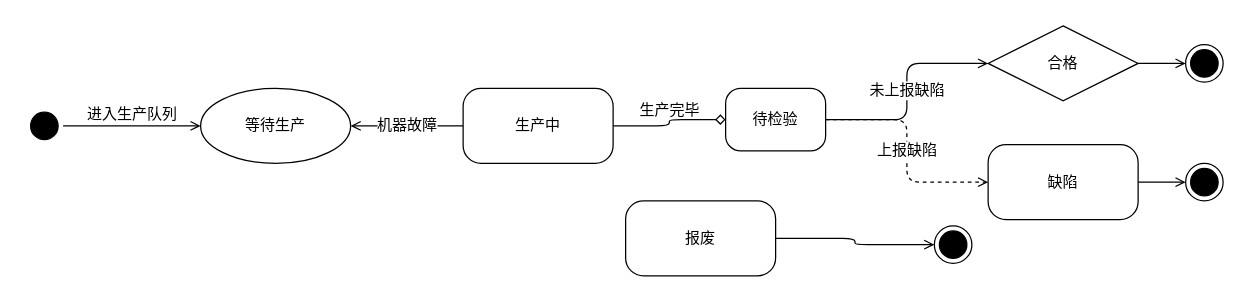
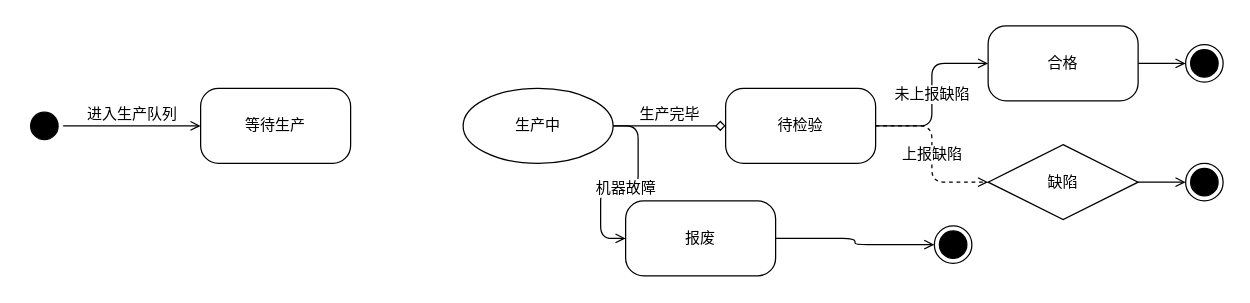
  <mxCell id="0" />
  <mxCell id="1" parent="0" />
  <mxCell id="2" value="" style="ellipse;html=1;shape=startState;fillColor=#000000;strokeColor=#000000;rounded=1;shadow=0;comic=0;labelBackgroundColor=none;fontFamily=Verdana;fontSize=12;fontColor=#000000;align=center;direction=south;" parent="1" vertex="1"><mxGeometry x="20" y="85" width="30" height="30" as="geometry" /></mxCell>
  <mxCell id="3" value="进入生产队列" style="edgeStyle=orthogonalEdgeStyle;html=1;labelBackgroundColor=none;endArrow=open;endSize=6;strokeColor=#000000;fontFamily=Verdana;fontSize=12;align=center;entryX=0;entryY=0.5;entryDx=0;entryDy=0;horizontal=1;labelPosition=center;verticalLabelPosition=top;verticalAlign=bottom;" parent="1" source="2" target="7" edge="1"><mxGeometry relative="1" as="geometry"><mxPoint x="130" y="100" as="targetPoint" /></mxGeometry></mxCell>
  <mxCell id="4" value="" style="ellipse;html=1;shape=endState;fillColor=#000000;strokeColor=#000000;" parent="1" vertex="1"><mxGeometry x="948" y="35" width="30" height="30" as="geometry" /></mxCell>
  <mxCell id="5" style="edgeStyle=orthogonalEdgeStyle;rounded=1;orthogonalLoop=1;jettySize=auto;html=1;entryX=0;entryY=0.5;entryDx=0;entryDy=0;strokeColor=#000000;fontSize=12;endArrow=open;endFill=0;endSize=6;" parent="1" source="6" target="4" edge="1"><mxGeometry relative="1" as="geometry" /></mxCell>
- <mxCell id="6" value="合格" style="rhombus;whiteSpace=wrap;html=1;arcSize=24;fillColor=default;strokeColor=#000000;shadow=0;comic=0;labelBackgroundColor=none;fontFamily=Verdana;fontSize=12;fontColor=#000000;align=center;" parent="1" vertex="1"><mxGeometry x="790" y="20" width="120" height="60" as="geometry" /></mxCell>
- <mxCell id="7" value="等待生产" style="ellipse;whiteSpace=wrap;html=1;arcSize=24;fillColor=default;strokeColor=#000000;shadow=0;comic=0;labelBackgroundColor=none;fontFamily=Verdana;fontSize=12;fontColor=#000000;align=center;" parent="1" vertex="1"><mxGeometry x="160" y="70" width="120" height="60" as="geometry" /></mxCell>
+ <mxCell id="6" value="合格" style="rounded=1;whiteSpace=wrap;html=1;arcSize=24;fillColor=default;strokeColor=#000000;shadow=0;comic=0;labelBackgroundColor=none;fontFamily=Verdana;fontSize=12;fontColor=#000000;align=center;" parent="1" vertex="1"><mxGeometry x="790" y="20" width="120" height="60" as="geometry" /></mxCell>
+ <mxCell id="7" value="等待生产" style="rounded=1;whiteSpace=wrap;html=1;arcSize=24;fillColor=default;strokeColor=#000000;shadow=0;comic=0;labelBackgroundColor=none;fontFamily=Verdana;fontSize=12;fontColor=#000000;align=center;" parent="1" vertex="1"><mxGeometry x="160" y="70" width="120" height="60" as="geometry" /></mxCell>
  <mxCell id="8" style="edgeStyle=orthogonalEdgeStyle;rounded=1;orthogonalLoop=1;jettySize=auto;html=1;entryX=0;entryY=0.5;entryDx=0;entryDy=0;strokeColor=#000000;fontSize=12;endArrow=open;endFill=0;endSize=6;" parent="1" source="9" target="16" edge="1"><mxGeometry relative="1" as="geometry" /></mxCell>
- <mxCell id="9" value="缺陷" style="rounded=1;whiteSpace=wrap;html=1;arcSize=24;fillColor=default;strokeColor=#000000;shadow=0;comic=0;labelBackgroundColor=none;fontFamily=Verdana;fontSize=12;fontColor=#000000;align=center;" parent="1" vertex="1"><mxGeometry x="790" y="115" width="120" height="60" as="geometry" /></mxCell>
+ <mxCell id="9" value="缺陷" style="rhombus;whiteSpace=wrap;html=1;arcSize=24;fillColor=default;strokeColor=#000000;shadow=0;comic=0;labelBackgroundColor=none;fontFamily=Verdana;fontSize=12;fontColor=#000000;align=center;" parent="1" vertex="1"><mxGeometry x="790" y="115" width="120" height="60" as="geometry" /></mxCell>
  <mxCell id="10" value="生产完毕" style="edgeStyle=orthogonalEdgeStyle;rounded=1;orthogonalLoop=1;jettySize=auto;html=1;entryX=0;entryY=0.5;entryDx=0;entryDy=0;strokeColor=#000000;fontSize=12;endArrow=diamond;endFill=0;endSize=6;labelPosition=center;verticalLabelPosition=top;align=center;verticalAlign=bottom;" parent="1" source="12" target="15" edge="1"><mxGeometry relative="1" as="geometry" /></mxCell>
- <mxCell id="11" value="机器故障" style="edgeStyle=orthogonalEdgeStyle;rounded=1;orthogonalLoop=1;jettySize=auto;html=1;strokeColor=#000000;fontSize=12;endArrow=open;endFill=0;endSize=6;" parent="1" source="12" target="7" edge="1"><mxGeometry relative="1" as="geometry" /></mxCell>
- <mxCell id="12" value="生产中" style="rounded=1;whiteSpace=wrap;html=1;arcSize=24;fillColor=default;strokeColor=#000000;shadow=0;comic=0;labelBackgroundColor=none;fontFamily=Verdana;fontSize=12;fontColor=#000000;align=center;" parent="1" vertex="1"><mxGeometry x="370" y="70" width="120" height="60" as="geometry" /></mxCell>
+ <mxCell id="11" value="机器故障" style="edgeStyle=orthogonalEdgeStyle;rounded=1;orthogonalLoop=1;jettySize=auto;html=1;entryX=0;entryY=0.5;entryDx=0;entryDy=0;strokeColor=#000000;fontSize=12;endArrow=open;endFill=0;endSize=6;" parent="1" source="12" target="18" edge="1"><mxGeometry relative="1" as="geometry" /></mxCell>
+ <mxCell id="12" value="生产中" style="ellipse;whiteSpace=wrap;html=1;arcSize=24;fillColor=default;strokeColor=#000000;shadow=0;comic=0;labelBackgroundColor=none;fontFamily=Verdana;fontSize=12;fontColor=#000000;align=center;" parent="1" vertex="1"><mxGeometry x="370" y="70" width="120" height="60" as="geometry" /></mxCell>
  <mxCell id="13" value="未上报缺陷" style="edgeStyle=orthogonalEdgeStyle;rounded=1;orthogonalLoop=1;jettySize=auto;html=1;strokeColor=#000000;fontSize=12;endArrow=open;endFill=0;endSize=6;" parent="1" source="15" target="6" edge="1"><mxGeometry relative="1" as="geometry" /></mxCell>
  <mxCell id="14" value="上报缺陷" style="edgeStyle=orthogonalEdgeStyle;rounded=1;orthogonalLoop=1;jettySize=auto;html=1;entryX=0;entryY=0.5;entryDx=0;entryDy=0;strokeColor=#000000;fontSize=12;endArrow=open;endFill=0;endSize=6;dashed=1;" parent="1" source="15" target="9" edge="1"><mxGeometry relative="1" as="geometry" /></mxCell>
- <mxCell id="15" value="待检验" style="rounded=1;whiteSpace=wrap;html=1;arcSize=24;fillColor=default;strokeColor=#000000;shadow=0;comic=0;labelBackgroundColor=none;fontFamily=Verdana;fontSize=12;fontColor=#000000;align=center;" parent="1" vertex="1"><mxGeometry x="580" y="70" width="80" height="50" as="geometry" /></mxCell>
+ <mxCell id="15" value="待检验" style="rounded=1;whiteSpace=wrap;html=1;arcSize=24;fillColor=default;strokeColor=#000000;shadow=0;comic=0;labelBackgroundColor=none;fontFamily=Verdana;fontSize=12;fontColor=#000000;align=center;" parent="1" vertex="1"><mxGeometry x="580" y="70" width="120" height="60" as="geometry" /></mxCell>
  <mxCell id="16" value="" style="ellipse;html=1;shape=endState;fillColor=#000000;strokeColor=#000000;" parent="1" vertex="1"><mxGeometry x="948" y="130" width="30" height="30" as="geometry" /></mxCell>
  <mxCell id="17" style="edgeStyle=orthogonalEdgeStyle;rounded=1;orthogonalLoop=1;jettySize=auto;html=1;entryX=0;entryY=0.5;entryDx=0;entryDy=0;strokeColor=#000000;fontSize=12;endArrow=open;endFill=0;endSize=6;" parent="1" source="18" target="19" edge="1"><mxGeometry relative="1" as="geometry" /></mxCell>
  <mxCell id="18" value="报废" style="rounded=1;whiteSpace=wrap;html=1;arcSize=24;fillColor=default;strokeColor=#000000;shadow=0;comic=0;labelBackgroundColor=none;fontFamily=Verdana;fontSize=12;fontColor=#000000;align=center;" parent="1" vertex="1"><mxGeometry x="500" y="160" width="120" height="60" as="geometry" /></mxCell>
  <mxCell id="19" value="" style="ellipse;html=1;shape=endState;fillColor=#000000;strokeColor=#000000;" parent="1" vertex="1"><mxGeometry x="747" y="180" width="30" height="30" as="geometry" /></mxCell>
